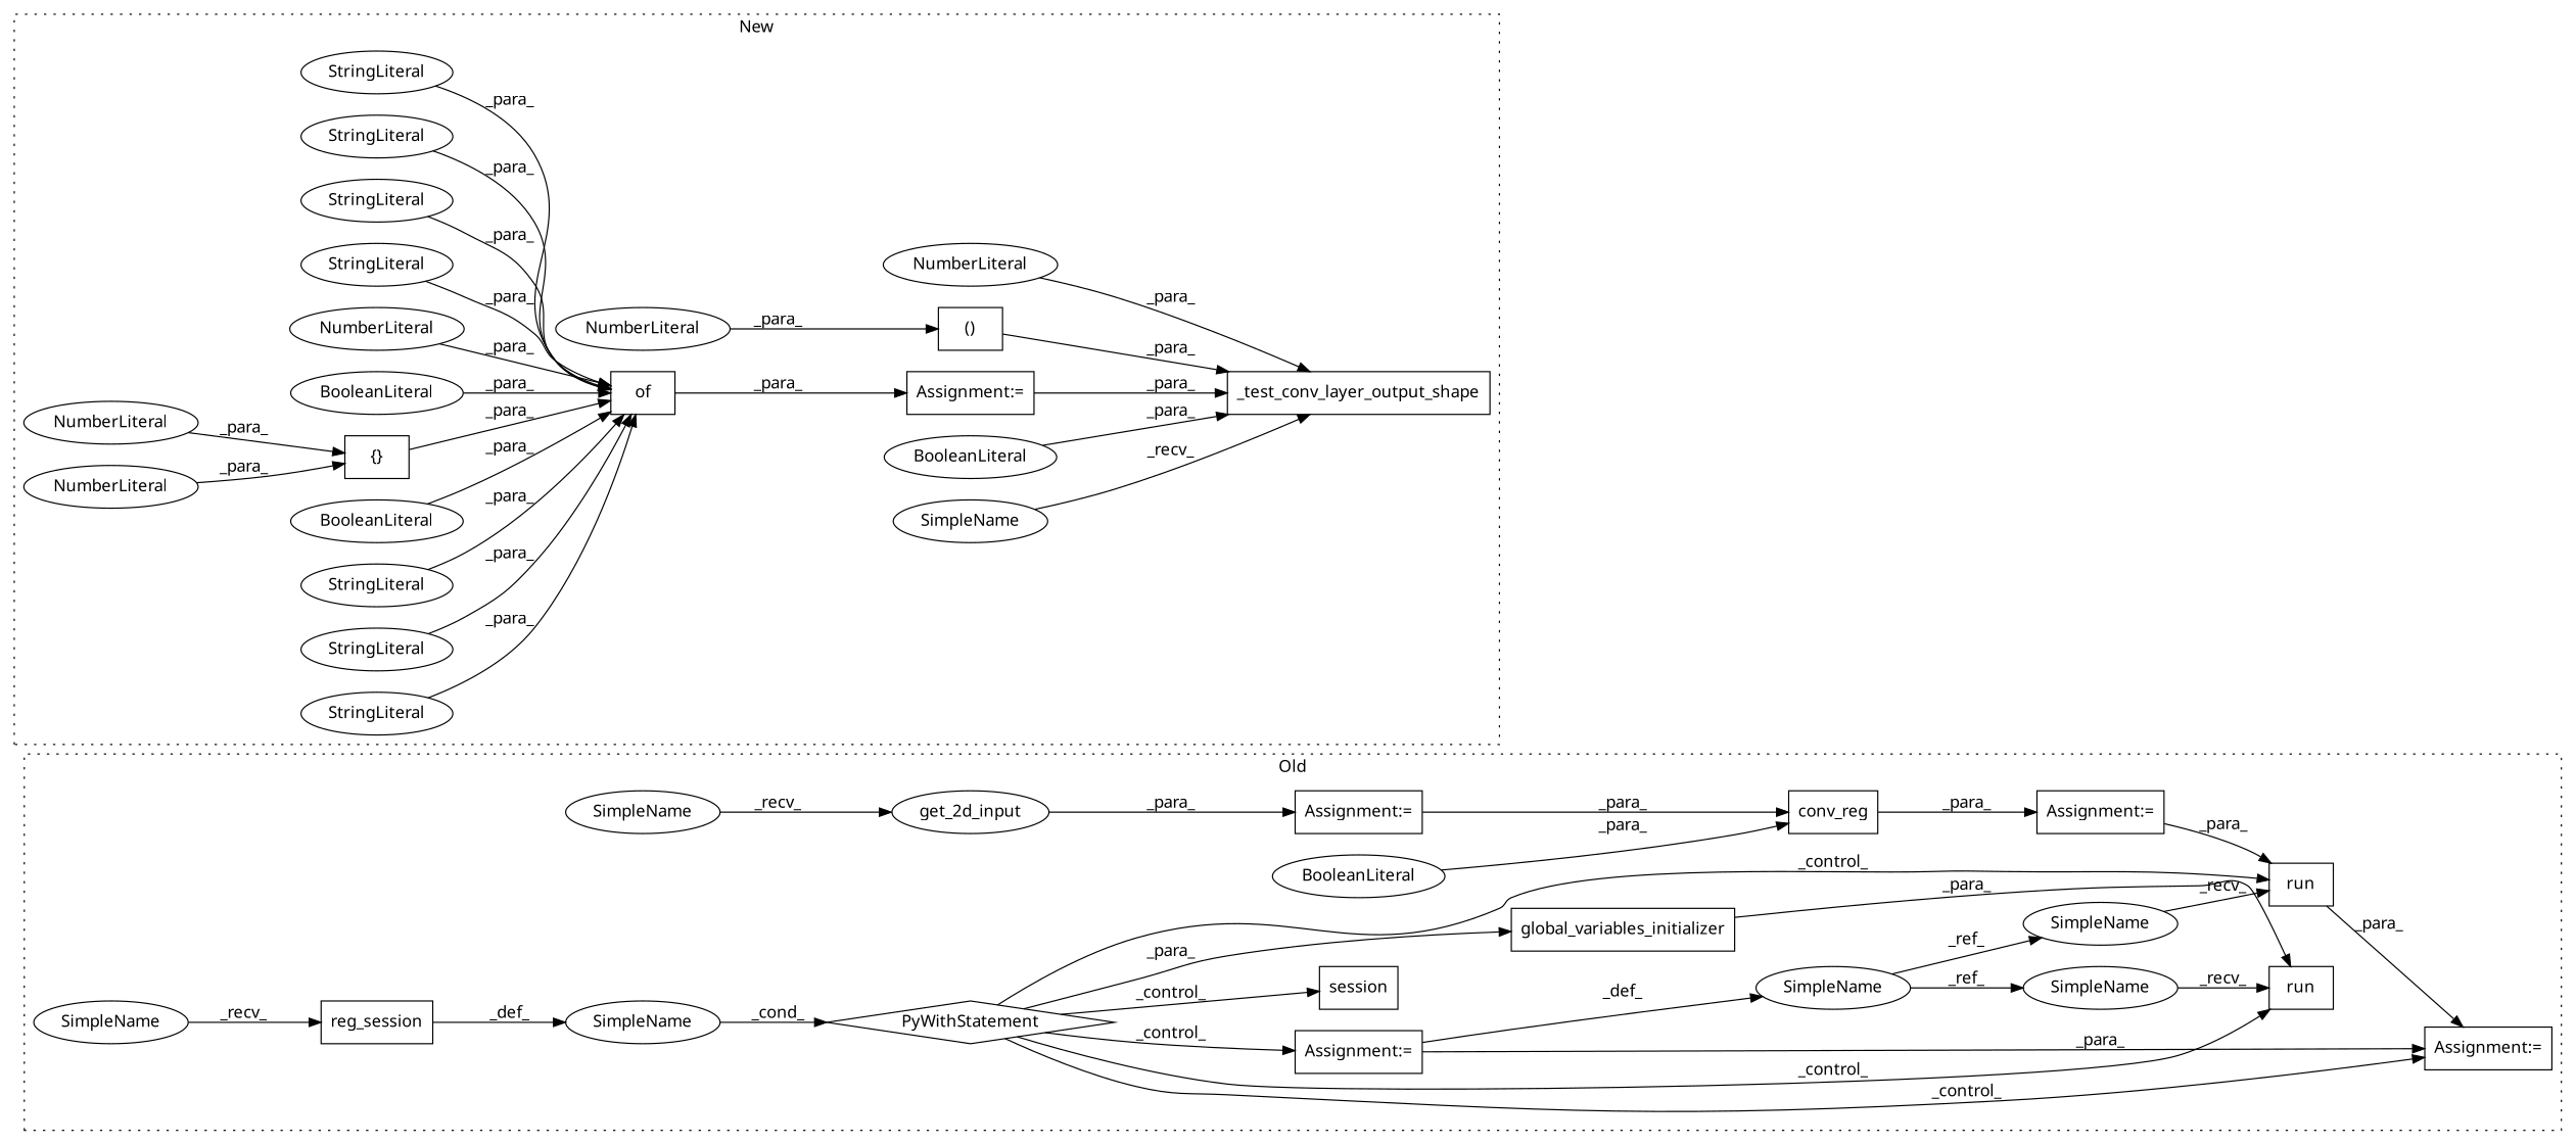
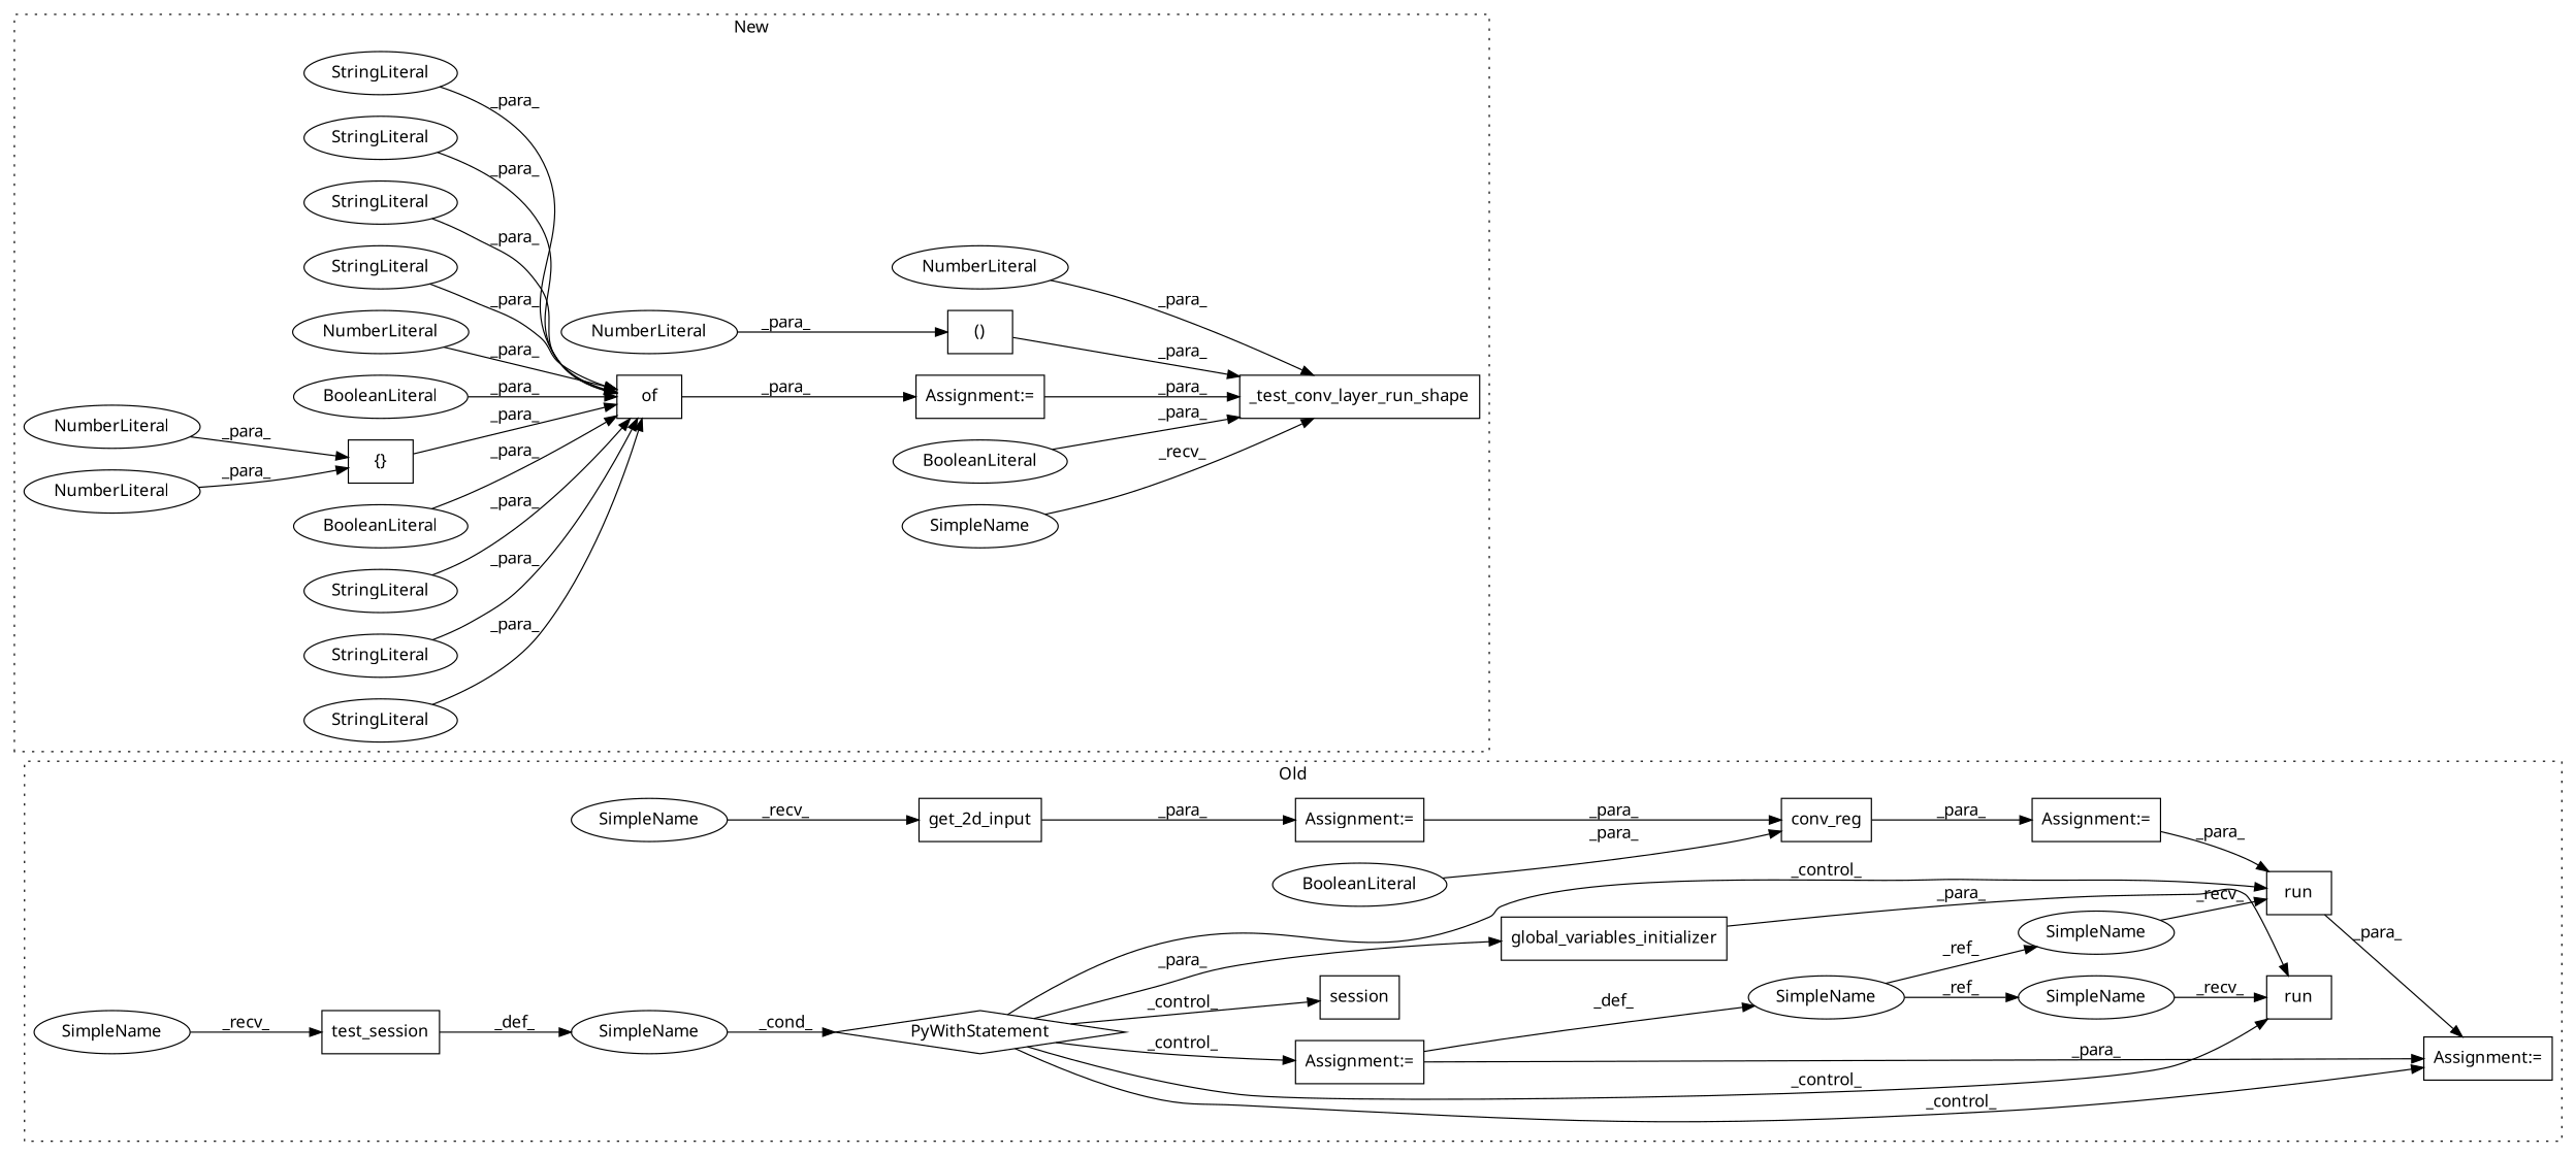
  digraph {
    fontname="Noto Sans"
    rankdir=LR
    node [a=32 fontname="Noto Sans" l=4 s=13604 shape=ellipse]
    edge [fontname="Noto Sans"]
-   n1 [l=14 label=get_2d_input s=13377]
-   n2 [l=14 label=reg_session s=13576 shape=box]
+   n1 [l=14 label=get_2d_input s=13377 shape=box]
+   n2 [l=14 label=test_session s=13576 shape=box]
    n3 [a=104 l="10,2" label=PyWithStatement s="13561,13590" shape=diamond]
    n4 [l="4,1" label=run s="13621,13666" shape=box]
    n5 [a=42 label=SimpleName l="" s=""]
    n6 [l="4,1" label=run s="13687,13703" shape=box]
    n7 [a=42 label=SimpleName]
    n8 [l=30 label=global_variables_initializer s=13636 shape=box]
    n9 [l="22,1" label=session s="13717,13799" shape=box]
    n10 [a=7 label="Assignment:=" shape=box]
    n11 [a=7 l=1 label="Assignment:=" s=13681 shape=box]
    n12 [a=7 l=1 label="Assignment:=" s=13371 shape=box]
    n13 [a=7 l=1 label="Assignment:=" s=13510 shape=box]
    n14 [l="9,1" label=conv_reg s="13511,13533" shape=box]
    n15 [a=9 label=BooleanLiteral s=13525]
    n16 [a=42 label=SimpleName s=13372]
    n17 [a=42 label=SimpleName s=13571]
    n18 [a=42 label=SimpleName s=13682]
    n19 [a=42 label=SimpleName s=13616]
-   n20 [l="30,1" label=_test_conv_layer_output_shape s="11412,11511" shape=box]
+   n20 [l="30,1" label=_test_conv_layer_run_shape s="11412,11511" shape=box]
    n21 [a=106 l=44 label="()" s=11461 shape=box]
    n22 [a=34 l=1 label=NumberLiteral s=11442]
    n23 [l="3,1" label=of s="11206,11400" shape=box]
    n24 [a=45 l=15 label=StringLiteral s=11209]
    n25 [a=45 l=11 label=StringLiteral s=11281]
    n26 [a=45 l=8 label=StringLiteral s=11257]
    n27 [a=45 l=9 label=StringLiteral s=11334]
    n28 [a=34 l=2 label=NumberLiteral s=11225]
    n29 [a=9 label=BooleanLiteral s=11309]
    n30 [a=4 l="1,1" label="{}" s="11251,11255" shape=box]
    n31 [a=34 l=1 label=NumberLiteral s=11252]
    n32 [a=34 l=1 label=NumberLiteral s=11254]
    n33 [a=34 l=1 label=NumberLiteral s=11475]
    n34 [a=9 l=5 label=BooleanLiteral s=11293]
    n35 [a=45 l=7 label=StringLiteral s=11344]
    n36 [a=45 l=15 label=StringLiteral s=11352]
    n37 [a=45 l=13 label=StringLiteral s=11228]
    n38 [a=9 label=BooleanLiteral s=11507]
    n39 [a=7 l=1 label="Assignment:=" s=11201 shape=box]
    n40 [a=42 label=SimpleName s=11407]
    subgraph cluster_1 {
      label=Old
      style=dotted
      n1
      n2
      n3
      n4
      n5
      n6
      n7
      n8
      n9
      n10
      n11
      n12
      n13
      n14
      n15
      n16
      n17
      n18
      n19
    }
    subgraph cluster_2 {
      label=New
      style=dotted
      n20
      n21
      n22
      n23
      n24
      n25
      n26
      n27
      n28
      n29
      n30
      n31
      n32
      n33
      n34
      n35
      n36
      n37
      n38
      n39
      n40
    }
    n1 -> n12 [label=_para_]
    n2 -> n5 [label=_def_]
    n3 -> n4 [label=_control_]
    n3 -> n6 [label=_control_]
    n3 -> n8 [label=_para_]
    n3 -> n9 [label=_control_]
    n3 -> n10 [label=_control_]
    n3 -> n11 [label=_control_]
    n5 -> n3 [label=_cond_]
    n6 -> n11 [label=_para_]
    n7 -> n18 [label=_ref_]
    n7 -> n19 [label=_ref_]
    n8 -> n4 [label=_para_]
    n10 -> n7 [label=_def_]
    n10 -> n11 [label=_para_]
    n12 -> n14 [label=_para_]
    n13 -> n6 [label=_para_]
    n14 -> n13 [label=_para_]
    n15 -> n14 [label=_para_]
    n16 -> n1 [label=_recv_]
    n17 -> n2 [label=_recv_]
    n18 -> n6 [label=_recv_]
    n19 -> n4 [label=_recv_]
    n21 -> n20 [label=_para_]
    n22 -> n20 [label=_para_]
    n23 -> n39 [label=_para_]
    n24 -> n23 [label=_para_]
    n25 -> n23 [label=_para_]
    n26 -> n23 [label=_para_]
    n27 -> n23 [label=_para_]
    n28 -> n23 [label=_para_]
    n29 -> n23 [label=_para_]
    n30 -> n23 [label=_para_]
    n31 -> n30 [label=_para_]
    n32 -> n30 [label=_para_]
    n33 -> n21 [label=_para_]
    n34 -> n23 [label=_para_]
    n35 -> n23 [label=_para_]
    n36 -> n23 [label=_para_]
    n37 -> n23 [label=_para_]
    n38 -> n20 [label=_para_]
    n39 -> n20 [label=_para_]
    n40 -> n20 [label=_recv_]
  }
